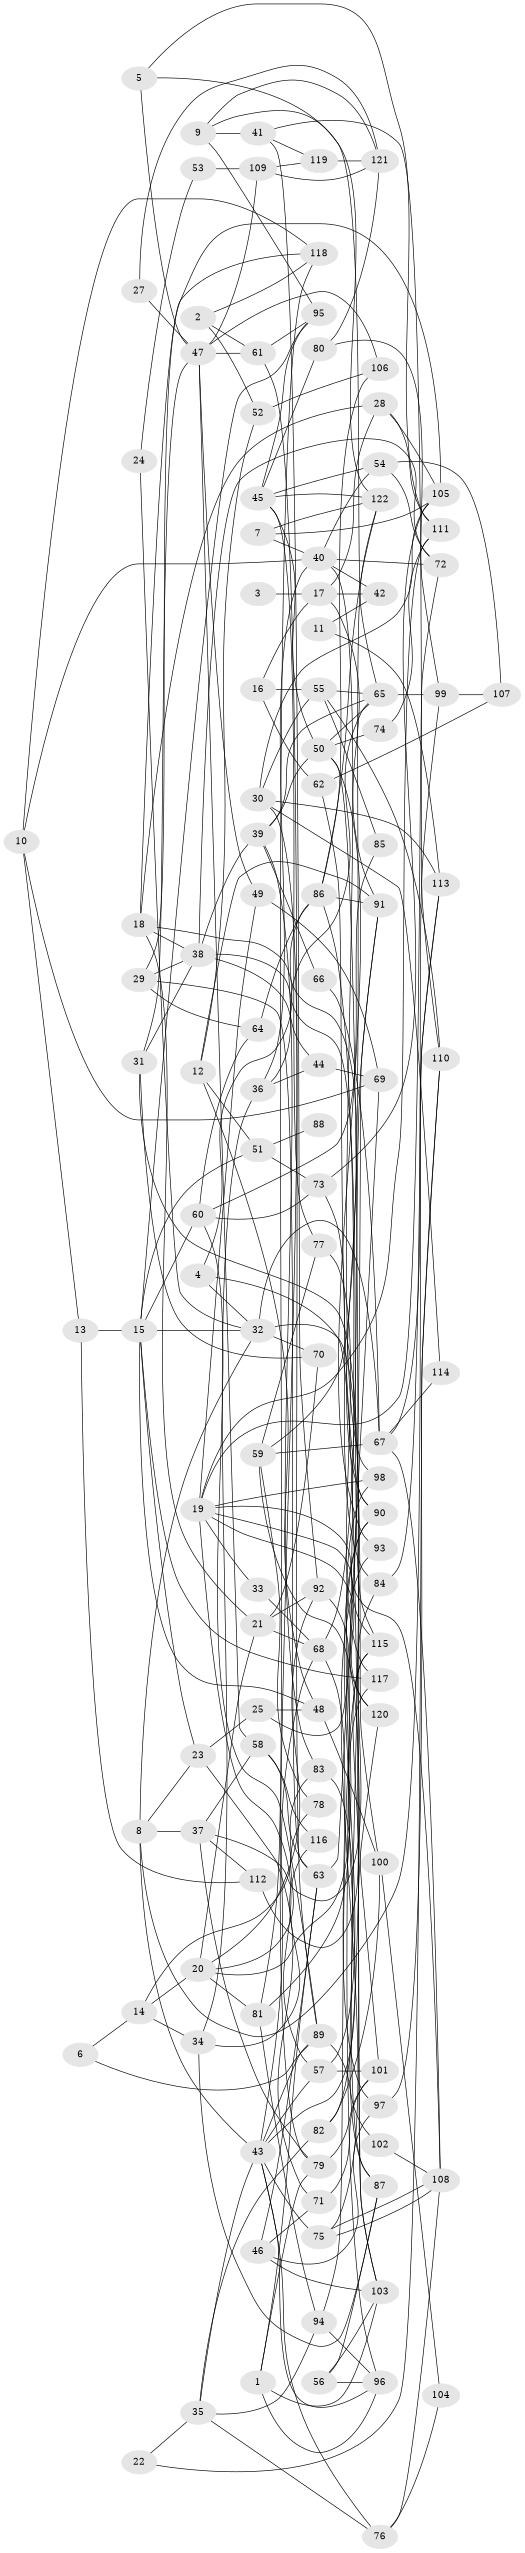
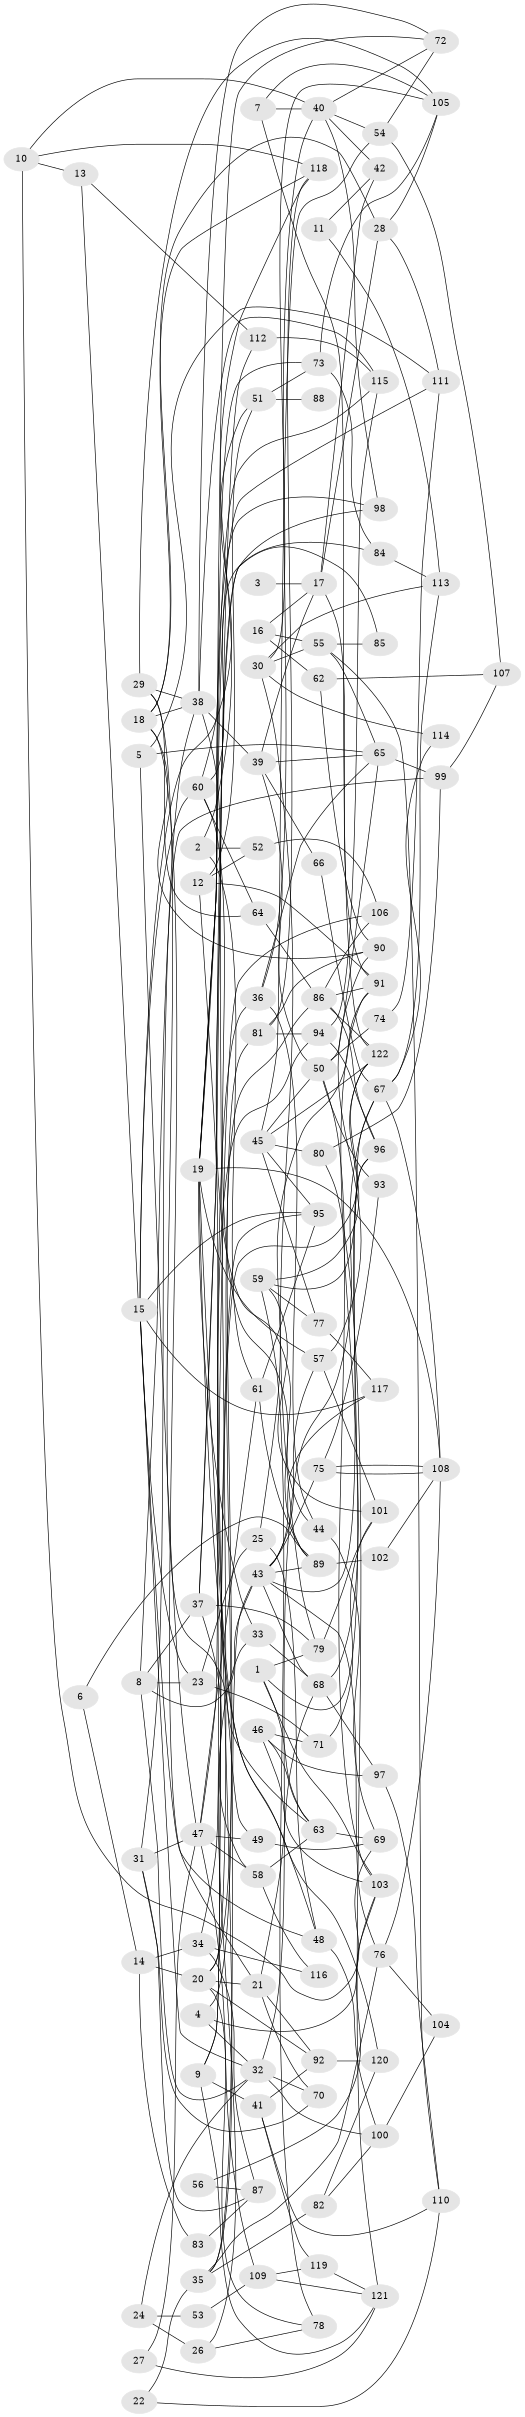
  graph {
    rankdir=LR
    node [color=gray90 style=filled]
    1
    63
    79
    96
    103
    69
    101
    2
    52
    61
    118
    106
    89
    95
    3
    17
    42
    91
    28
    41
    92
    110
    119
    4
    32
    86
    70
    67
    100
    122
    5
    47
    65
    111
    49
    58
    109
    99
    6
    14
    20
    34
    83
    102
    7
    40
    105
    72
    98
    54
    8
    23
    37
    43
    25
    71
    112
    84
    117
    57
    68
    76
    75
    107
    9
    121
    10
    13
    15
    11
    113
    12
    48
    51
    73
    88
    60
    115
    21
    78
    81
    87
    36
    116
    64
    85
    16
    55
    62
    90
    18
    38
    44
    39
    19
    33
    108
    120
    94
    97
    22
    35
    82
    24
+   26
    53
    27
    29
    30
    114
    31
    104
    50
    66
    74
    93
    45
    77
    80
    46
    56
    59
    1 -- 63
    1 -- 79
    1 -- 96
    1 -- 103
    63 -- 69
    79 -- 101
    2 -- 52
    2 -- 61
    2 -- 118
    52 -- 106
    61 -- 89
    61 -- 95
    89 -- 102
    3 -- 17
    17 -- 42
    17 -- 91
    17 -- 28
    28 -- 111
    28 -- 105
    41 -- 92
    41 -- 110
    41 -- 119
    92 -- 120
    119 -- 121
    4 -- 103
    4 -- 32
    4 -- 86
    32 -- 70
    32 -- 67
    32 -- 100
    86 -- 96
    86 -- 106
    86 -- 91
    86 -- 122
    67 -- 113
    67 -- 108
    67 -- 114
    100 -- 104
    5 -- 47
    5 -- 65
    5 -- 111
    47 -- 61
    47 -- 106
    47 -- 49
    47 -- 58
    47 -- 109
    65 -- 99
    49 -- 69
    58 -- 63
    58 -- 116
    109 -- 119
    109 -- 121
    99 -- 107
    6 -- 89
    6 -- 14
    14 -- 20
    14 -- 34
    14 -- 83
    20 -- 92
    20 -- 98
    20 -- 21
    20 -- 78
    20 -- 81
    34 -- 87
    34 -- 36
    34 -- 116
    83 -- 87
    102 -- 108
    7 -- 122
    7 -- 40
    7 -- 105
    40 -- 42
    40 -- 72
    40 -- 98
    40 -- 54
    54 -- 72
    54 -- 107
    8 -- 32
    8 -- 99
    8 -- 23
    8 -- 37
    8 -- 43
    23 -- 25
    23 -- 71
    37 -- 79
    37 -- 58
    37 -- 112
    37 -- 84
    43 -- 96
    43 -- 89
    43 -- 117
    43 -- 57
    43 -- 68
    43 -- 76
    43 -- 75
    25 -- 91
    25 -- 48
    71 -- 101
    112 -- 115
    84 -- 113
    57 -- 101
    57 -- 90
    68 -- 91
    68 -- 97
    76 -- 108
    76 -- 104
    75 -- 108
    75 -- 108
    75 -- 93
    9 -- 95
    9 -- 41
    9 -- 122
    9 -- 121
    10 -- 69
    10 -- 118
    10 -- 40
    10 -- 13
    13 -- 112
    13 -- 15
    15 -- 95
    15 -- 32
    15 -- 23
    15 -- 117
    15 -- 48
    15 -- 51
    15 -- 60
    11 -- 42
    11 -- 113
    12 -- 52
    12 -- 91
    12 -- 48
    12 -- 51
    48 -- 100
    51 -- 73
    51 -- 88
    73 -- 105
    73 -- 84
    60 -- 89
    60 -- 73
    60 -- 64
    60 -- 85
    21 -- 92
    21 -- 70
    21 -- 68
    81 -- 118
    81 -- 90
    81 -- 94
    36 -- 65
    36 -- 40
    36 -- 44
    64 -- 86
    16 -- 17
    16 -- 55
    16 -- 62
    55 -- 110
    55 -- 65
    55 -- 85
    62 -- 107
    62 -- 90
    18 -- 118
    18 -- 28
    18 -- 21
    18 -- 90
    18 -- 38
    38 -- 72
    38 -- 115
    38 -- 44
    38 -- 39
    44 -- 69
    39 -- 65
-   39 -- 83
+   39 -- 17
    39 -- 50
    39 -- 66
    19 -- 111
    19 -- 49
    19 -- 72
    19 -- 98
    19 -- 57
    19 -- 115
    19 -- 33
    19 -- 108
    19 -- 120
    33 -- 68
    94 -- 96
    94 -- 115
    97 -- 110
    22 -- 110
    22 -- 35
    35 -- 43
    35 -- 76
    35 -- 94
    35 -- 82
    82 -- 100
    82 -- 120
    24 -- 32
+   24 -- 26
    24 -- 53
+   26 -- 78
+   26 -- 33
    53 -- 109
    27 -- 47
    27 -- 121
    29 -- 63
    29 -- 105
    29 -- 64
    29 -- 38
    30 -- 79
    30 -- 105
    30 -- 113
    30 -- 55
    30 -- 114
    31 -- 70
    31 -- 47
    31 -- 87
    31 -- 38
    50 -- 103
    50 -- 65
    50 -- 74
    50 -- 93
    66 -- 67
    74 -- 111
    45 -- 95
    45 -- 122
    45 -- 54
    45 -- 50
    45 -- 77
    45 -- 80
    77 -- 117
    80 -- 99
    80 -- 121
    46 -- 63
    46 -- 103
    46 -- 71
    46 -- 97
-   56 -- 96
    56 -- 103
    56 -- 87
    59 -- 101
    59 -- 67
    59 -- 122
    59 -- 78
    59 -- 77
  }
